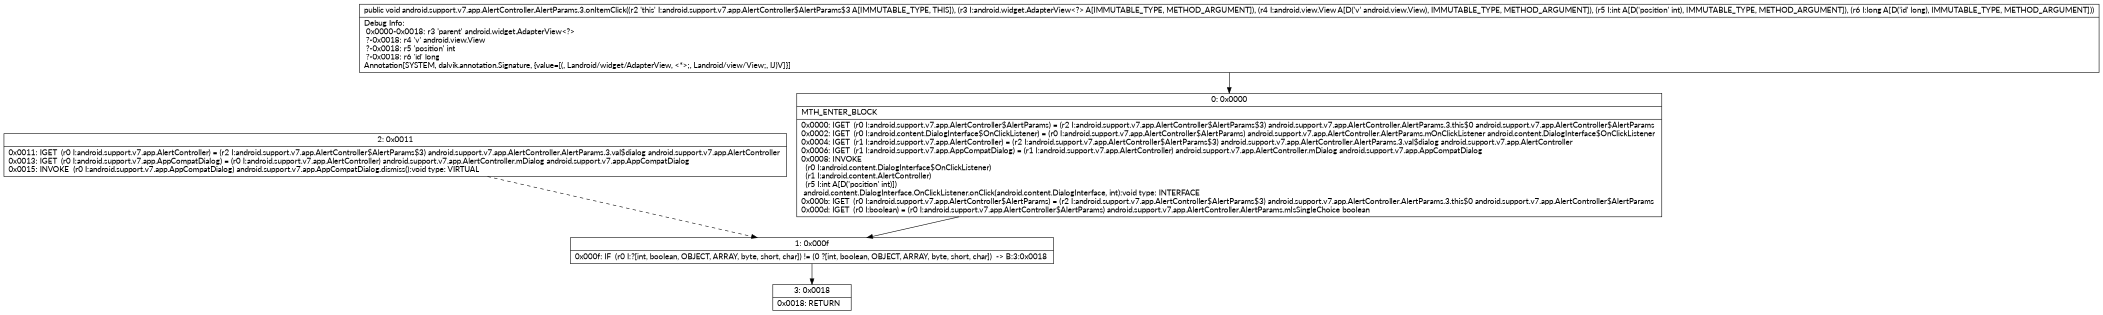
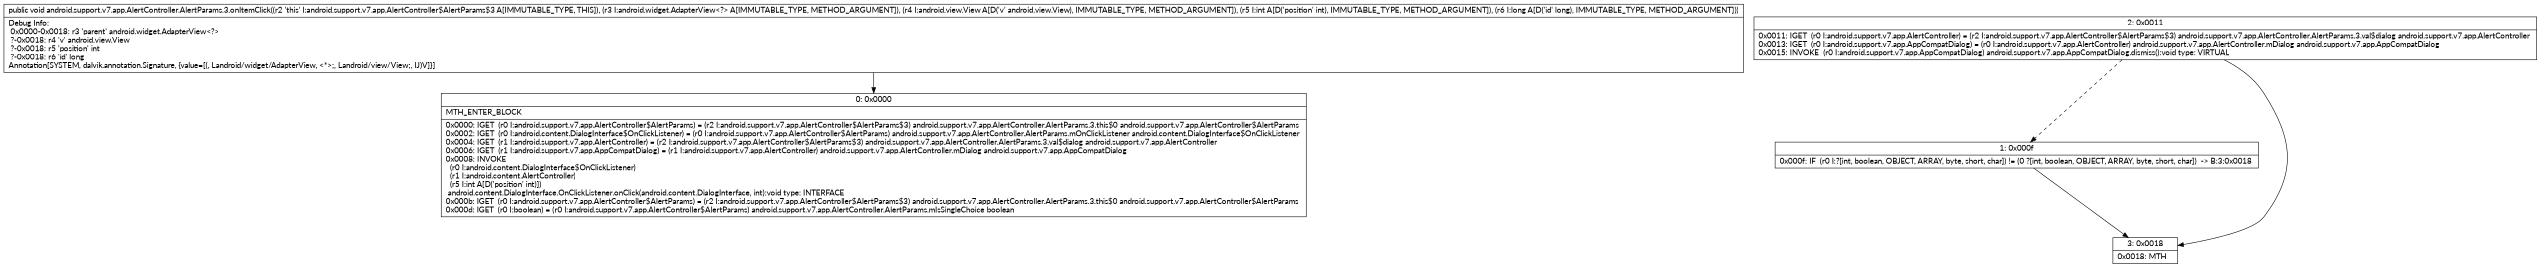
  digraph {
    fontname=Lato
    node [fontname=Lato shape=record]
    edge [fontname=Lato]
    n1 [label="{0\:\ 0x0000|MTH_ENTER_BLOCK\l|0x0000: IGET  (r0 I:android.support.v7.app.AlertController$AlertParams) = (r2 I:android.support.v7.app.AlertController$AlertParams$3) android.support.v7.app.AlertController.AlertParams.3.this$0 android.support.v7.app.AlertController$AlertParams \l0x0002: IGET  (r0 I:android.content.DialogInterface$OnClickListener) = (r0 I:android.support.v7.app.AlertController$AlertParams) android.support.v7.app.AlertController.AlertParams.mOnClickListener android.content.DialogInterface$OnClickListener \l0x0004: IGET  (r1 I:android.support.v7.app.AlertController) = (r2 I:android.support.v7.app.AlertController$AlertParams$3) android.support.v7.app.AlertController.AlertParams.3.val$dialog android.support.v7.app.AlertController \l0x0006: IGET  (r1 I:android.support.v7.app.AppCompatDialog) = (r1 I:android.support.v7.app.AlertController) android.support.v7.app.AlertController.mDialog android.support.v7.app.AppCompatDialog \l0x0008: INVOKE  \l  (r0 I:android.content.DialogInterface$OnClickListener)\l  (r1 I:android.content.AlertController)\l  (r5 I:int A[D('position' int)])\l android.content.DialogInterface.OnClickListener.onClick(android.content.DialogInterface, int):void type: INTERFACE \l0x000b: IGET  (r0 I:android.support.v7.app.AlertController$AlertParams) = (r2 I:android.support.v7.app.AlertController$AlertParams$3) android.support.v7.app.AlertController.AlertParams.3.this$0 android.support.v7.app.AlertController$AlertParams \l0x000d: IGET  (r0 I:boolean) = (r0 I:android.support.v7.app.AlertController$AlertParams) android.support.v7.app.AlertController.AlertParams.mIsSingleChoice boolean \l}"]
    n2 [label="{1\:\ 0x000f|0x000f: IF  (r0 I:?[int, boolean, OBJECT, ARRAY, byte, short, char]) != (0 ?[int, boolean, OBJECT, ARRAY, byte, short, char])  \-\> B:3:0x0018 \l}"]
-   n3 [label="{3\:\ 0x0018|0x0018: RETURN   \l}"]
+   n3 [label="{3\:\ 0x0018|0x0018: MTH   \l}"]
    n4 [label="{2\:\ 0x0011|0x0011: IGET  (r0 I:android.support.v7.app.AlertController) = (r2 I:android.support.v7.app.AlertController$AlertParams$3) android.support.v7.app.AlertController.AlertParams.3.val$dialog android.support.v7.app.AlertController \l0x0013: IGET  (r0 I:android.support.v7.app.AppCompatDialog) = (r0 I:android.support.v7.app.AlertController) android.support.v7.app.AlertController.mDialog android.support.v7.app.AppCompatDialog \l0x0015: INVOKE  (r0 I:android.support.v7.app.AppCompatDialog) android.support.v7.app.AppCompatDialog.dismiss():void type: VIRTUAL \l}"]
    n5 [label="{public void android.support.v7.app.AlertController.AlertParams.3.onItemClick((r2 'this' I:android.support.v7.app.AlertController$AlertParams$3 A[IMMUTABLE_TYPE, THIS]), (r3 I:android.widget.AdapterView\<?\> A[IMMUTABLE_TYPE, METHOD_ARGUMENT]), (r4 I:android.view.View A[D('v' android.view.View), IMMUTABLE_TYPE, METHOD_ARGUMENT]), (r5 I:int A[D('position' int), IMMUTABLE_TYPE, METHOD_ARGUMENT]), (r6 I:long A[D('id' long), IMMUTABLE_TYPE, METHOD_ARGUMENT]))  | Debug Info:\l  0x0000\-0x0018: r3 'parent' android.widget.AdapterView\<?\>\l  ?\-0x0018: r4 'v' android.view.View\l  ?\-0x0018: r5 'position' int\l  ?\-0x0018: r6 'id' long\lAnnotation[SYSTEM, dalvik.annotation.Signature, \{value=[(, Landroid\/widget\/AdapterView, \<*\>;, Landroid\/view\/View;, IJ)V]\}]\l}"]
-   n1 -> n2
    n2 -> n3
    n4 -> n2 [style=dashed]
+   n4 -> n3
    n5 -> n1
  }
